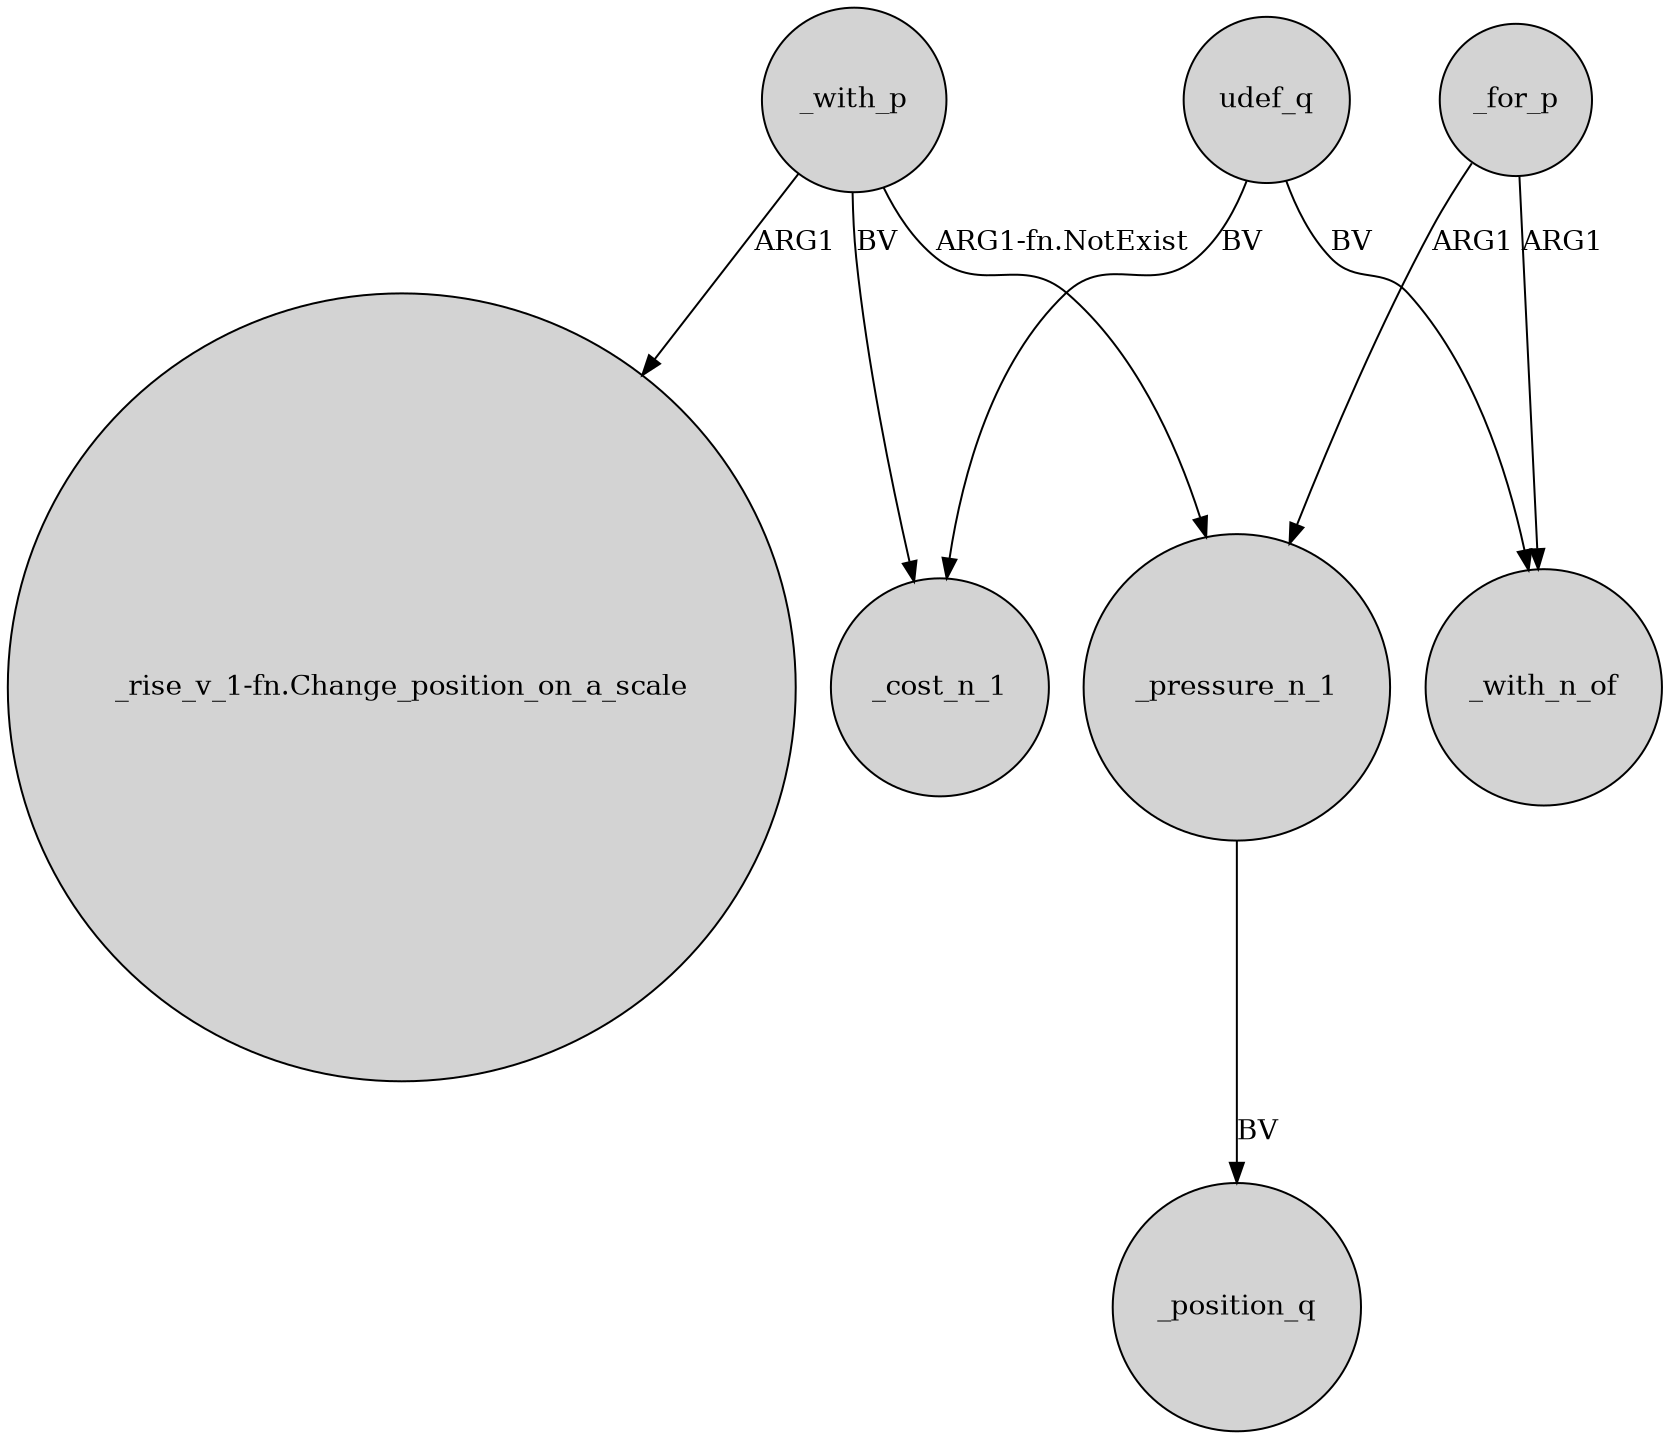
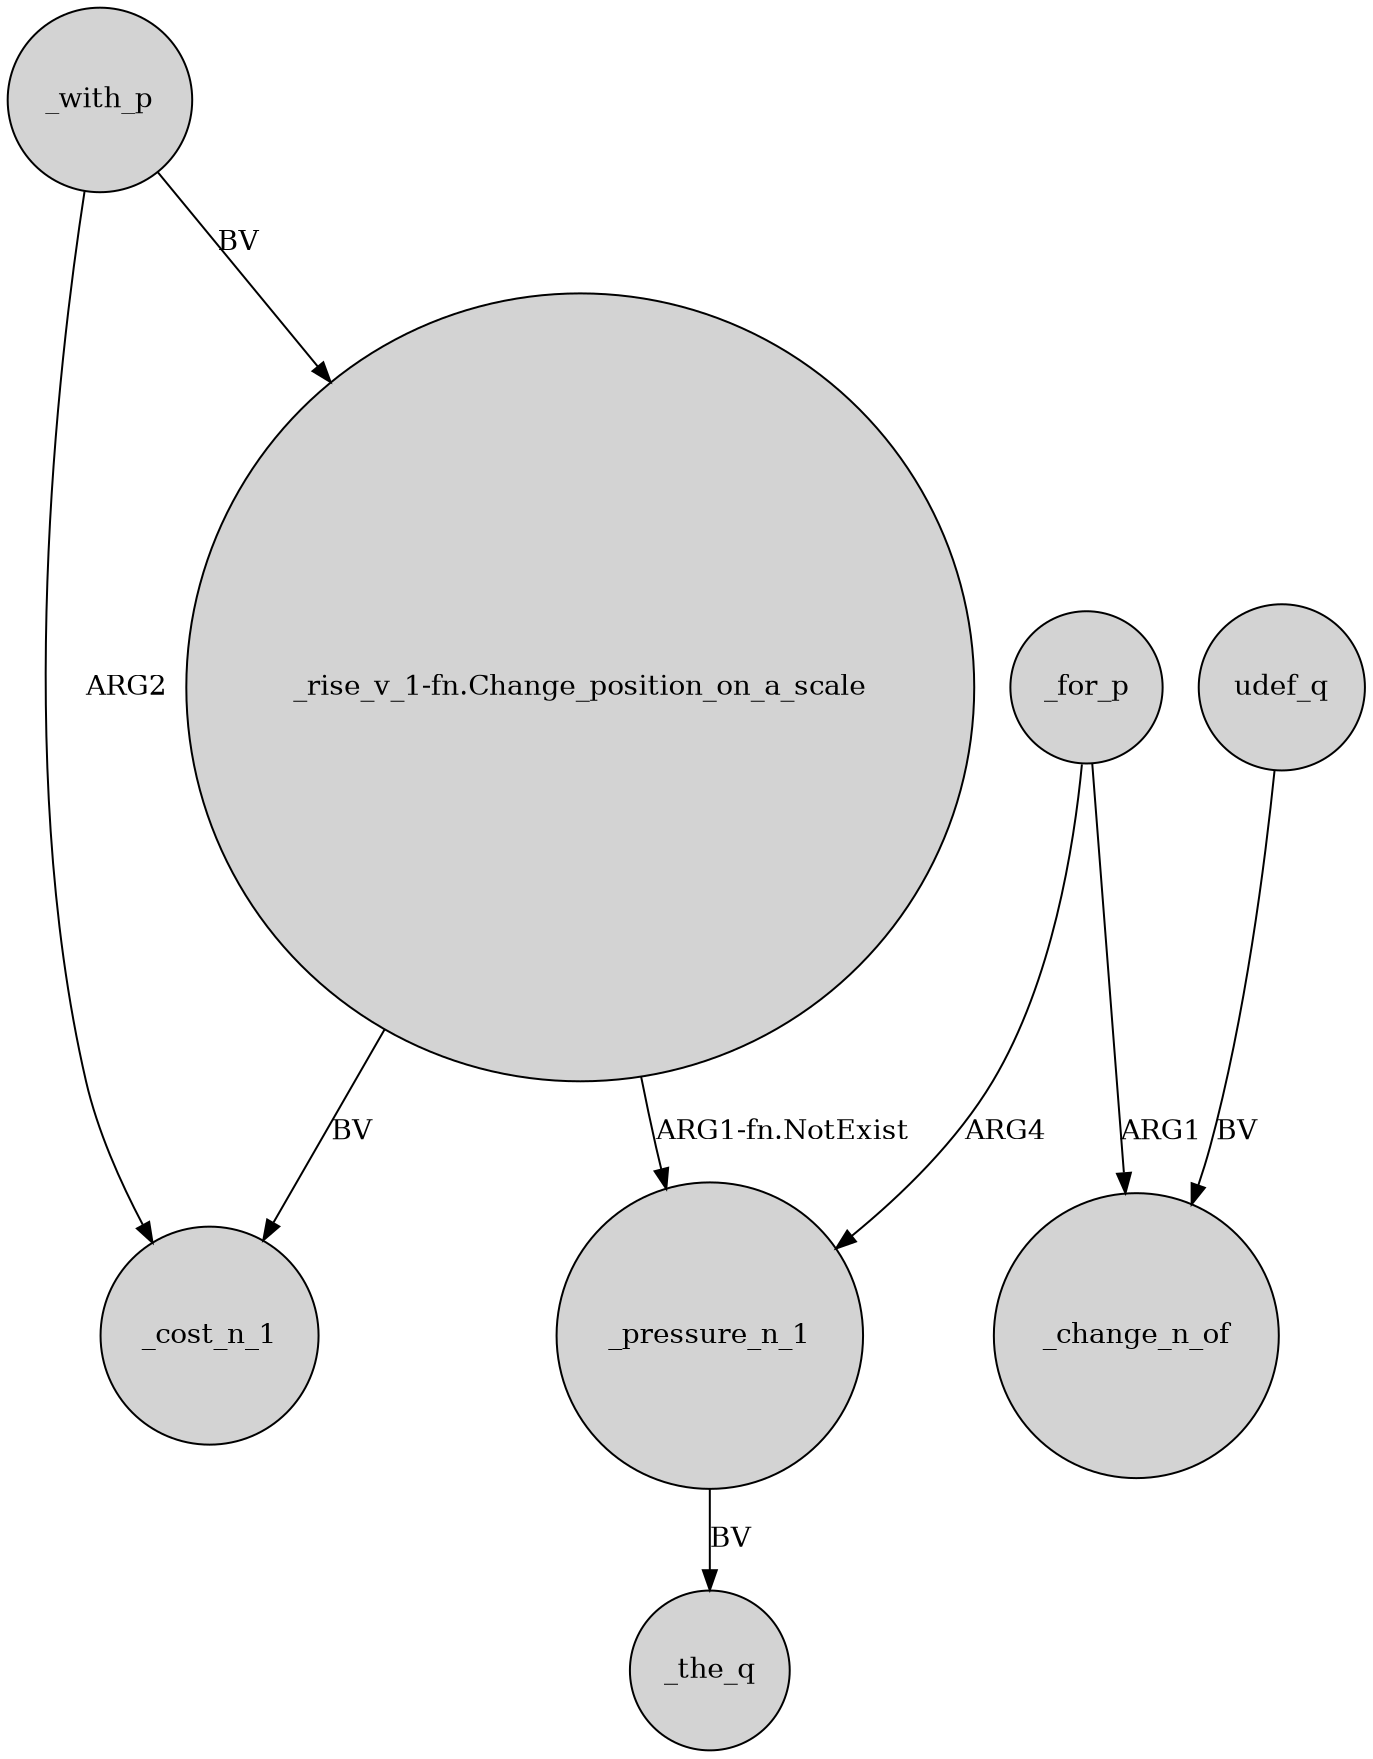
  digraph {
    node [shape=circle style=filled]
    _with_p
    _cost_n_1
    "_rise_v_1-fn.Change_position_on_a_scale"
    _pressure_n_1
    _for_p
-   _change_n_of [label=_with_n_of]
-   _the_q [label=_position_q]
+   _change_n_of
+   _the_q
    udef_q
-   _with_p -> _cost_n_1 [label=BV]
-   _with_p -> "_rise_v_1-fn.Change_position_on_a_scale" [label=ARG1]
-   _with_p -> _pressure_n_1 [label="ARG1-fn.NotExist"]
+   _with_p -> _cost_n_1 [label=ARG2]
+   _with_p -> "_rise_v_1-fn.Change_position_on_a_scale" [label=BV]
+   "_rise_v_1-fn.Change_position_on_a_scale" -> _pressure_n_1 [label="ARG1-fn.NotExist"]
    _pressure_n_1 -> _the_q [label=BV]
-   _for_p -> _pressure_n_1 [label=ARG1]
+   _for_p -> _pressure_n_1 [label=ARG4]
    _for_p -> _change_n_of [label=ARG1]
-   udef_q -> _cost_n_1 [label=BV]
+   "_rise_v_1-fn.Change_position_on_a_scale" -> _cost_n_1 [label=BV]
    udef_q -> _change_n_of [label=BV]
  }
